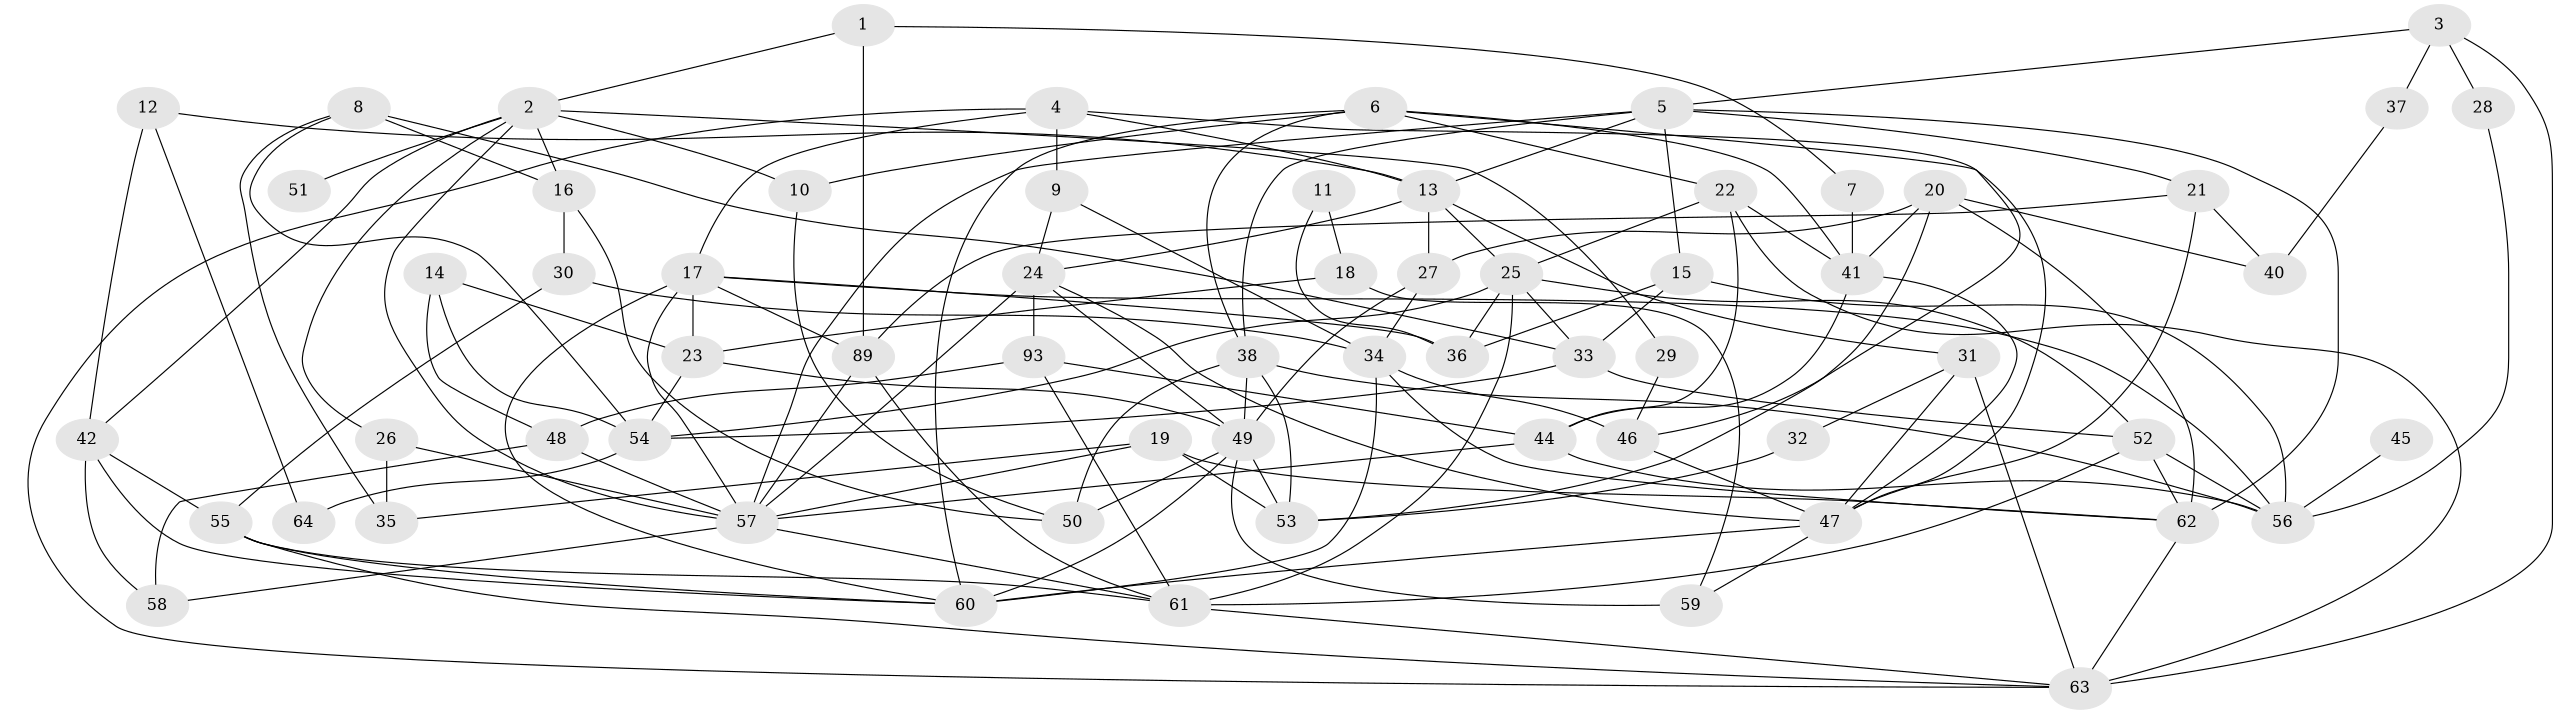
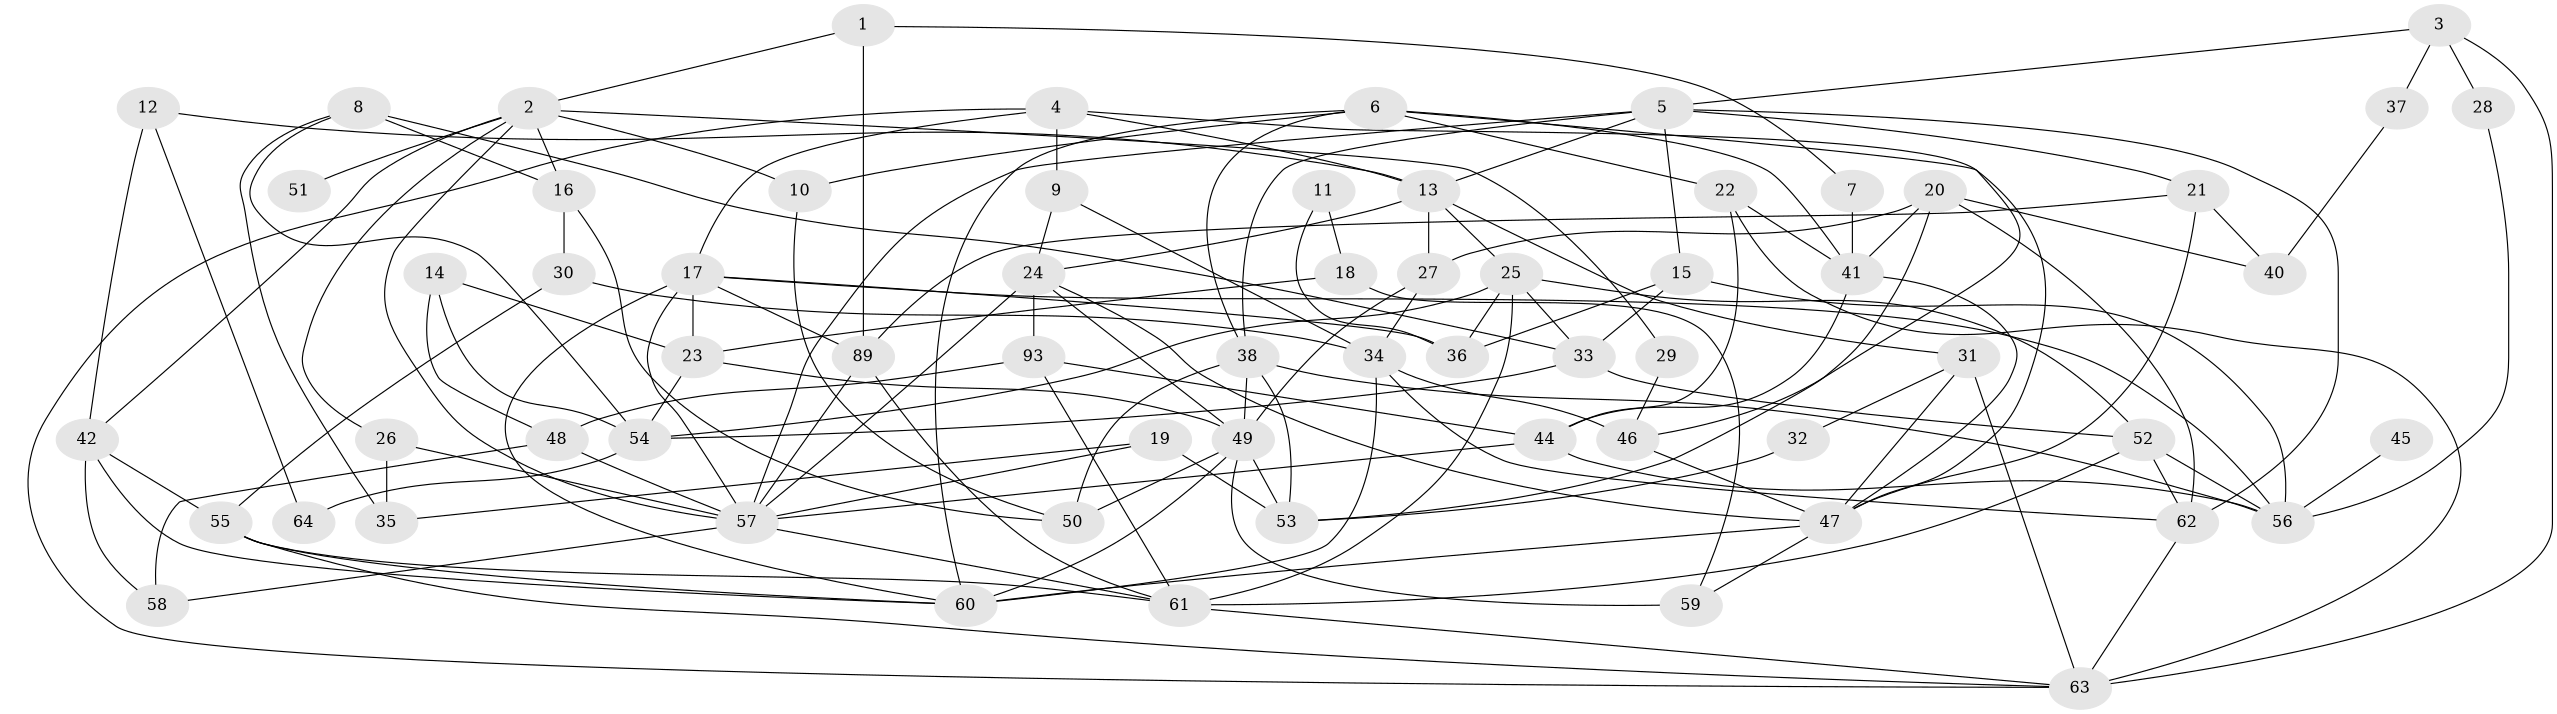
  graph {
    node [color=gray90 style=filled]
    edge [weight=1.0]
    1
    2
    7
    n4 [label=89]
    10
    16
    26
    29
    42
    51
    57
    41
    61
    50
    30
    35
    46
    60
    55
    58
    3
    5
    28
    37
    63
    13
    15
    21
    38
    62
    56
    40
    4
    9
    17
    47
    24
    34
    27
    25
    31
    36
    23
    59
    33
    53
    49
    6
    22
    44
    8
    54
    52
    64
    n55 [label=93]
    11
    18
    12
    32
    14
    48
    19
    20
    45
    1 -- 2
    1 -- 7
    1 -- n4
    2 -- 10
    2 -- 16
    2 -- 26
    2 -- 29
    2 -- 42
    2 -- 51
    2 -- 57
    7 -- 41 [weight=3.0]
    n4 -- 57
    n4 -- 61
    10 -- 50
    16 -- 50 [weight=2.0]
    16 -- 30
    26 -- 57
    26 -- 35
    29 -- 46
    42 -- 60
    42 -- 55
    42 -- 58
    57 -- 61
    57 -- 58
    41 -- 47
    41 -- 44
    61 -- 63
    30 -- 55
    30 -- 34
    46 -- 47
    55 -- 61
    55 -- 60
    55 -- 63
    3 -- 5
    3 -- 28
    3 -- 37
    3 -- 63
    5 -- 57
    5 -- 13
    5 -- 15
    5 -- 21
    5 -- 38
    5 -- 62
    28 -- 56
    37 -- 40
    13 -- 24
    13 -- 27
    13 -- 25
    13 -- 31
    15 -- 56
    15 -- 36
    15 -- 33
    21 -- n4
    21 -- 40
    21 -- 47
    38 -- 50
    38 -- 56
    38 -- 53
    38 -- 49
    62 -- 63
    4 -- 63
    4 -- 13
    4 -- 9
    4 -- 17
    4 -- 47
    9 -- 24
    9 -- 34
    17 -- n4
    17 -- 57
    17 -- 60 [weight=2.0]
    17 -- 56
    17 -- 36
    17 -- 23
    47 -- 60
    47 -- 59
    24 -- 57
    24 -- 47
    24 -- 49
    24 -- n55
    34 -- 46 [weight=2.0]
    34 -- 60 [weight=2.0]
    34 -- 62
    27 -- 34
    27 -- 49
    25 -- 61
    25 -- 36
    25 -- 33
    25 -- 54
    25 -- 52
    31 -- 63
    31 -- 47
    31 -- 32
    23 -- 49
    23 -- 54
    33 -- 54
    33 -- 52
    49 -- 50
    49 -- 60
    49 -- 59
    49 -- 53
    6 -- 10
    6 -- 41
    6 -- 46
    6 -- 60
    6 -- 38
    6 -- 22
    22 -- 41
    22 -- 63
-   22 -- 25
    22 -- 44
    44 -- 57
    44 -- 56
    8 -- 16
    8 -- 35
    8 -- 33
    8 -- 54
    54 -- 64
    52 -- 61
    52 -- 62
    52 -- 56
    n55 -- 61
    n55 -- 44
    n55 -- 48
    11 -- 36
    11 -- 18
    18 -- 23
    18 -- 59
    12 -- 42
    12 -- 13
    12 -- 64
    32 -- 53
    14 -- 23
    14 -- 54
    14 -- 48
    48 -- 57
    48 -- 58
    19 -- 57
    19 -- 35
-   19 -- 62
    19 -- 53
    20 -- 41
    20 -- 62
    20 -- 40
    20 -- 27
    20 -- 53
    45 -- 56 [weight=2.0]
  }
